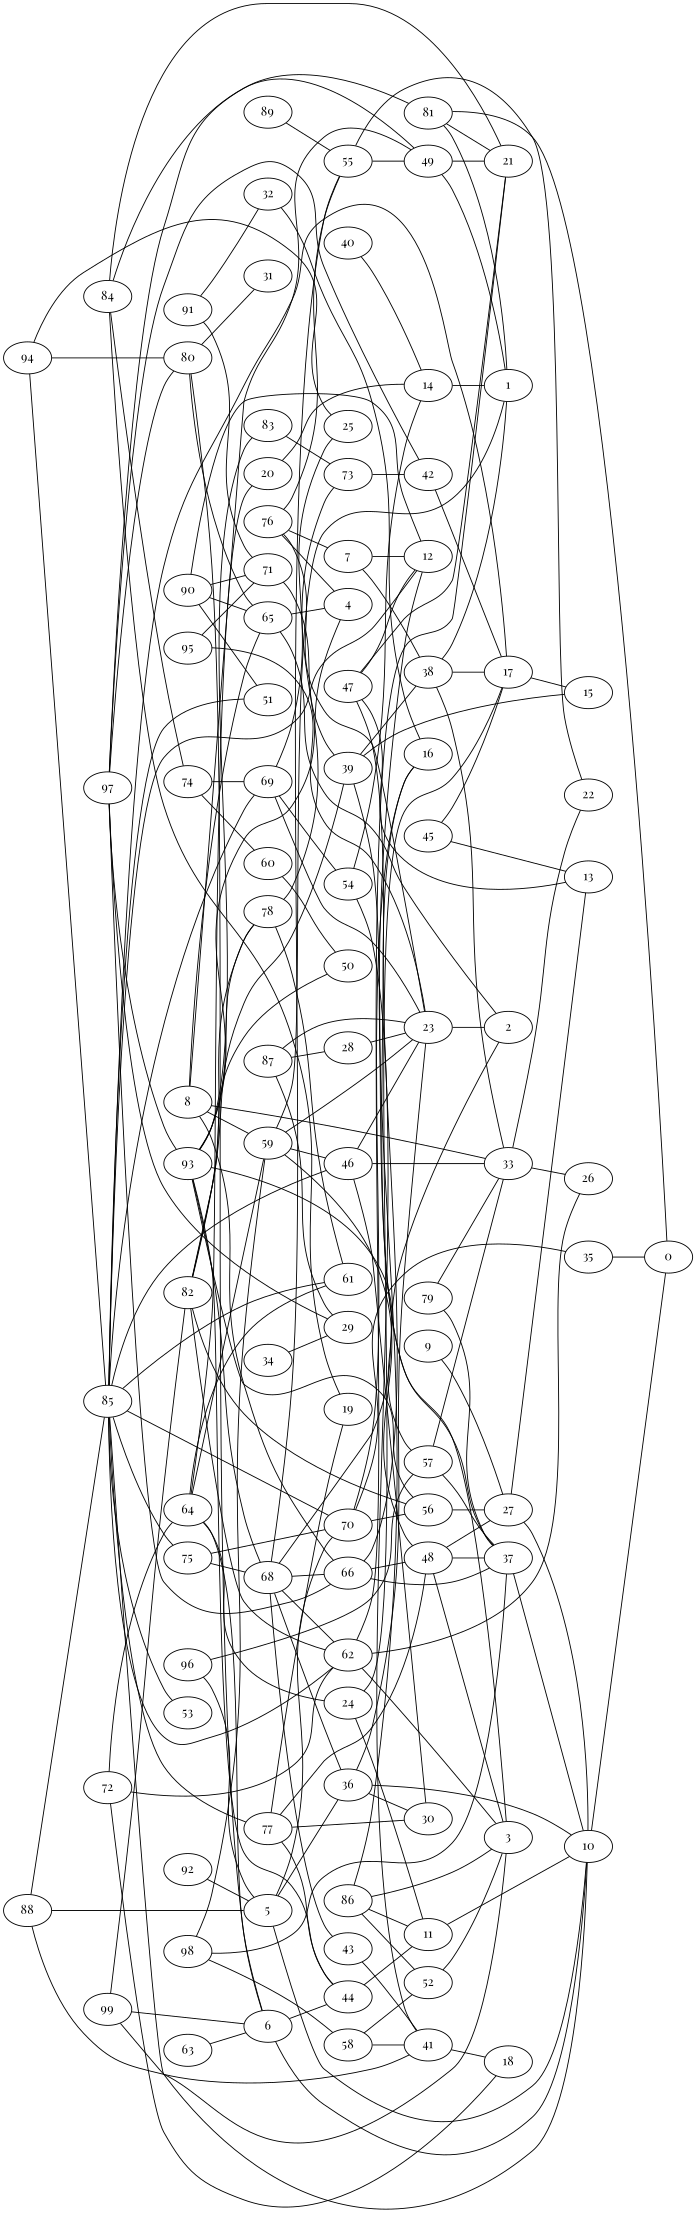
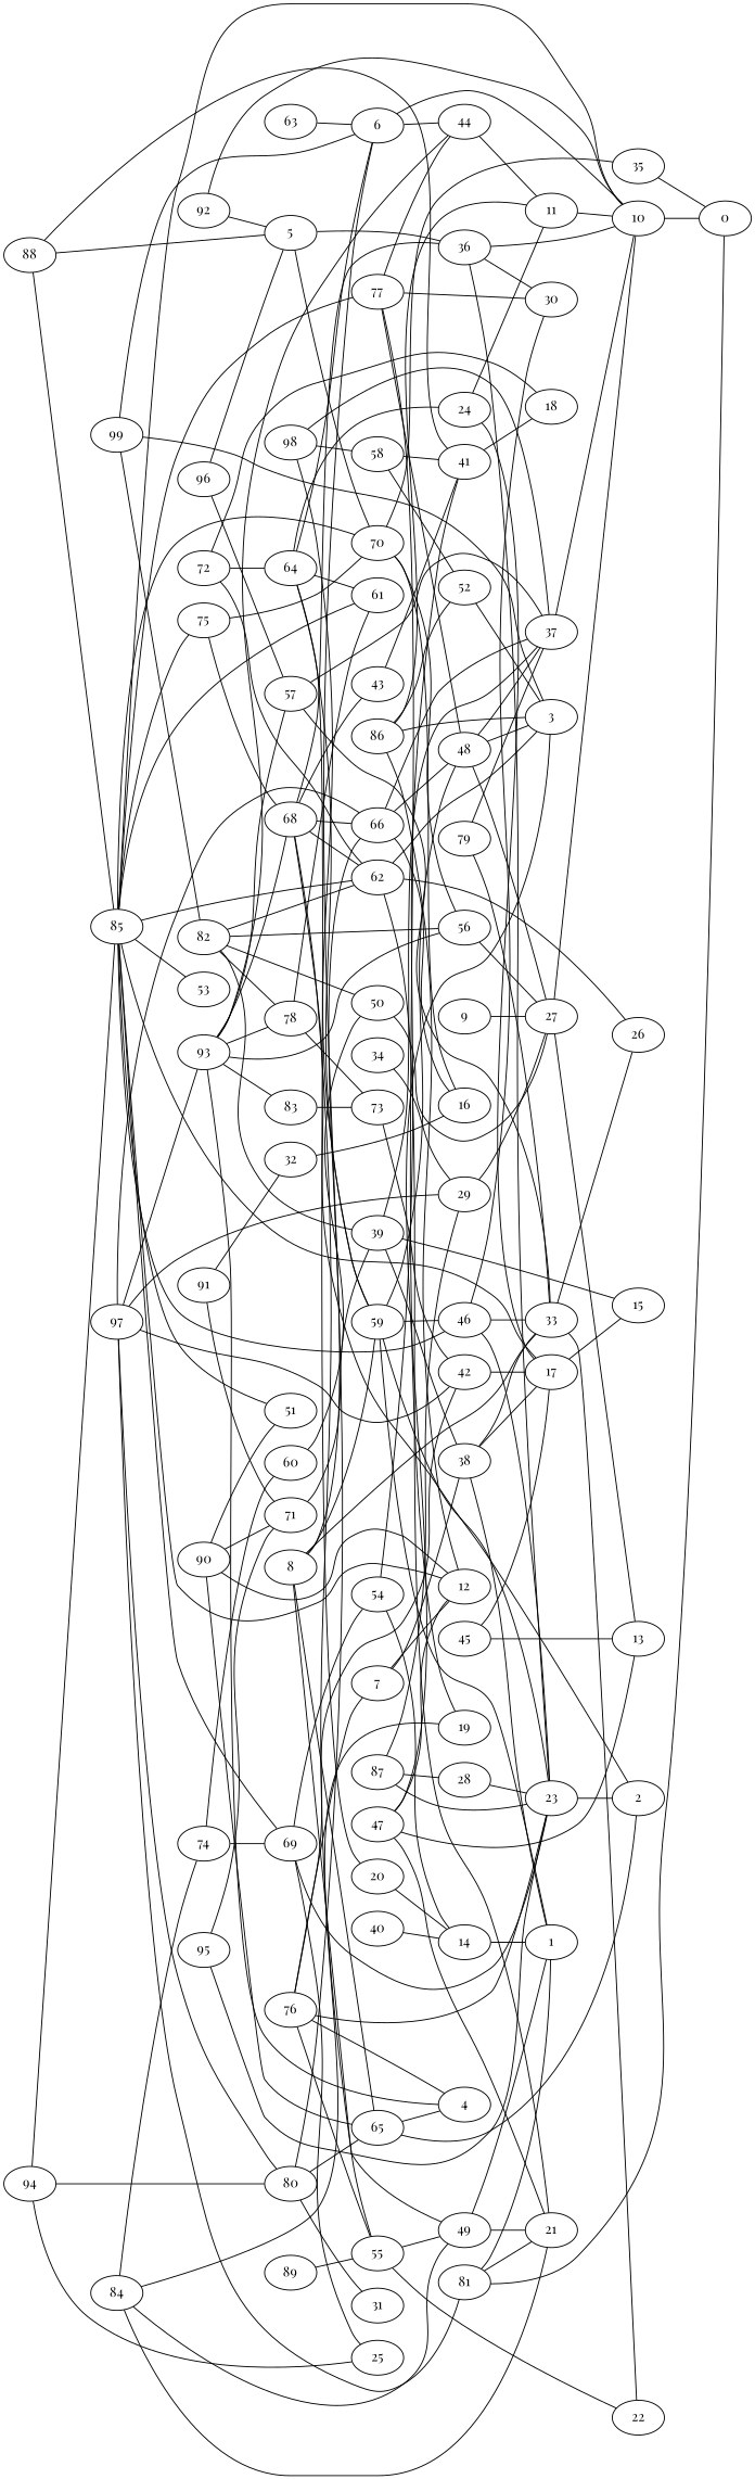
  digraph {
    fontname="Playfair Display"
    rankdir=LR
    node [fontname="Playfair Display"]
    edge [color=black dir=none fontname="Playfair Display"]
    91
    32
    71
    16
    92
    5
    36
    10
    47
    79
    33
    37
    22
    26
    63
    6
    44
    83
    73
    42
    89
    55
    49
    34
    29
    27
    9
    13
    87
    23
    28
    24
    17
    11
    15
    65
    2
    4
    76
    7
    38
    12
    64
    57
    61
    20
    59
    82
    56
    78
    50
    39
    62
    98
    58
    97
    81
    80
    93
    66
    0
    1
    21
    31
    68
    43
    30
    95
    69
    54
    25
    41
    14
    45
    40
    90
    51
    77
    48
    19
    3
    84
    74
    52
    18
    85
    53
    75
    70
    46
    35
    94
    88
    99
    60
    86
    72
    96
    8
    subgraph sub_1 {
      91
      32
      71
      16
      92
      5
      36
      10
      47
      79
      33
      37
      22
      26
      63
      6
      44
      83
      73
      42
      89
      55
      49
      34
      29
      27
      9
      13
      87
      23
      28
      24
      17
      11
      15
      65
      2
      4
      76
      7
      38
      12
      64
      57
      61
      20
      59
      82
      56
      78
      50
      39
      62
      98
      58
      97
      81
      80
      93
      66
      0
      1
      21
      31
      68
      43
      30
      95
      69
      54
      25
      41
      14
      45
      40
      90
      51
      77
      48
      19
      3
      84
      74
      52
      18
      85
      53
      75
      70
      46
      35
      94
      88
      99
      60
      86
      72
      96
      8
    }
    91 -> 32
    91 -> 71
    32 -> 16
    71 -> 39
    92 -> 5
    5 -> 36
-   5 -> 10
+   92 -> 10
    5 -> 70
    36 -> 10
    36 -> 23
    36 -> 30
    10 -> 0
    47 -> 13
    47 -> 12
    47 -> 21
    47 -> 3
    79 -> 33
    79 -> 37
    33 -> 22
    33 -> 26
    37 -> 10
    63 -> 6
    6 -> 10
    6 -> 44
    44 -> 11
    83 -> 73
    73 -> 42
    42 -> 17
    89 -> 55
    55 -> 22
    55 -> 49
    49 -> 1
    49 -> 21
    34 -> 29
+   29 -> 27
    27 -> 10
    27 -> 13
    9 -> 27
    87 -> 29
    87 -> 23
    87 -> 28
    23 -> 2
    28 -> 23
    24 -> 17
    24 -> 11
    17 -> 15
    11 -> 10
    65 -> 2
    65 -> 4
+   76 -> 42
    76 -> 55
    76 -> 23
    76 -> 4
    76 -> 7
    7 -> 38
    7 -> 12
    38 -> 33
    38 -> 17
    38 -> 1
    64 -> 6
    64 -> 24
    64 -> 61
    64 -> 20
    64 -> 59
    57 -> 33
    57 -> 37
    20 -> 14
    59 -> 23
    59 -> 1
    59 -> 48
    59 -> 46
    82 -> 56
    82 -> 78
    82 -> 50
    82 -> 39
    82 -> 62
    56 -> 27
    78 -> 73
    78 -> 61
+   50 -> 27
    39 -> 37
    39 -> 15
    39 -> 38
    62 -> 26
    62 -> 21
    62 -> 3
    98 -> 37
    98 -> 59
    98 -> 58
    58 -> 41
    58 -> 52
    97 -> 42
    97 -> 29
    97 -> 81
    97 -> 80
    97 -> 93
    97 -> 66
    81 -> 0
    81 -> 1
    81 -> 21
    80 -> 6
    80 -> 65
    80 -> 31
    93 -> 44
    93 -> 83
    93 -> 4
    93 -> 57
    93 -> 56
    93 -> 78
    93 -> 68
    66 -> 16
    66 -> 37
    66 -> 48
    68 -> 36
    68 -> 55
    68 -> 2
    68 -> 62
    68 -> 66
    68 -> 43
    43 -> 41
    95 -> 71
    95 -> 23
    69 -> 23
    69 -> 54
    69 -> 25
    54 -> 41
    54 -> 14
    41 -> 18
    14 -> 1
    45 -> 13
    45 -> 17
    40 -> 14
    90 -> 71
    90 -> 65
    90 -> 12
    90 -> 51
    77 -> 44
    77 -> 30
    77 -> 48
    77 -> 19
    48 -> 37
    48 -> 27
    48 -> 3
    84 -> 49
    84 -> 21
    84 -> 19
    84 -> 74
    74 -> 69
    74 -> 60
    52 -> 3
    85 -> 10
    85 -> 17
    85 -> 12
    85 -> 61
    85 -> 62
    85 -> 69
    85 -> 51
    85 -> 77
    85 -> 53
    85 -> 75
    85 -> 70
    85 -> 46
    75 -> 68
    75 -> 70
    70 -> 16
    70 -> 56
    70 -> 35
    46 -> 33
    46 -> 23
    46 -> 30
    35 -> 0
    94 -> 80
    94 -> 25
    94 -> 85
    88 -> 5
    88 -> 41
    88 -> 85
    99 -> 6
    99 -> 82
    99 -> 3
    60 -> 50
    86 -> 11
    86 -> 12
    86 -> 3
    86 -> 52
    72 -> 64
    72 -> 62
    72 -> 18
    96 -> 5
    96 -> 57
    8 -> 33
    8 -> 49
    8 -> 65
    8 -> 59
    8 -> 66
  }
